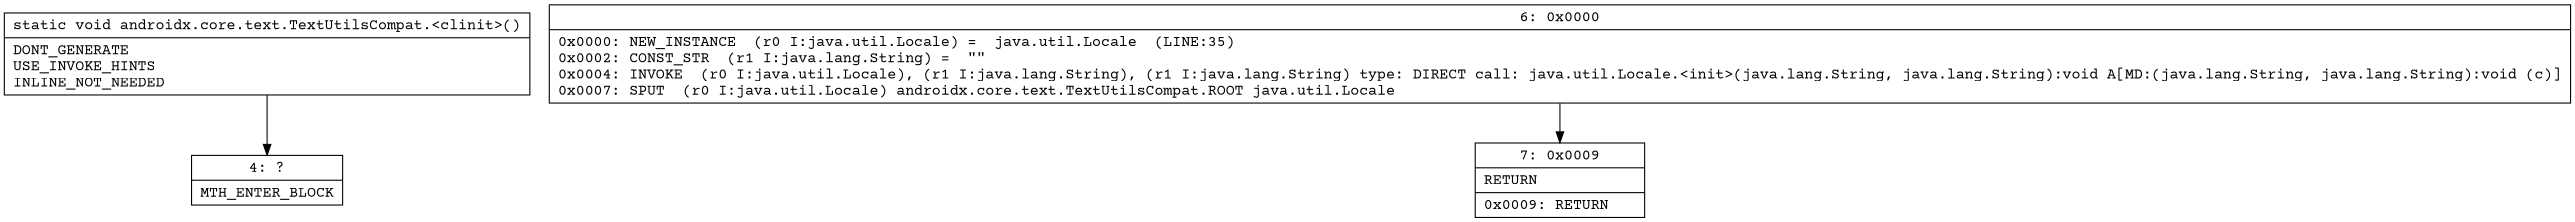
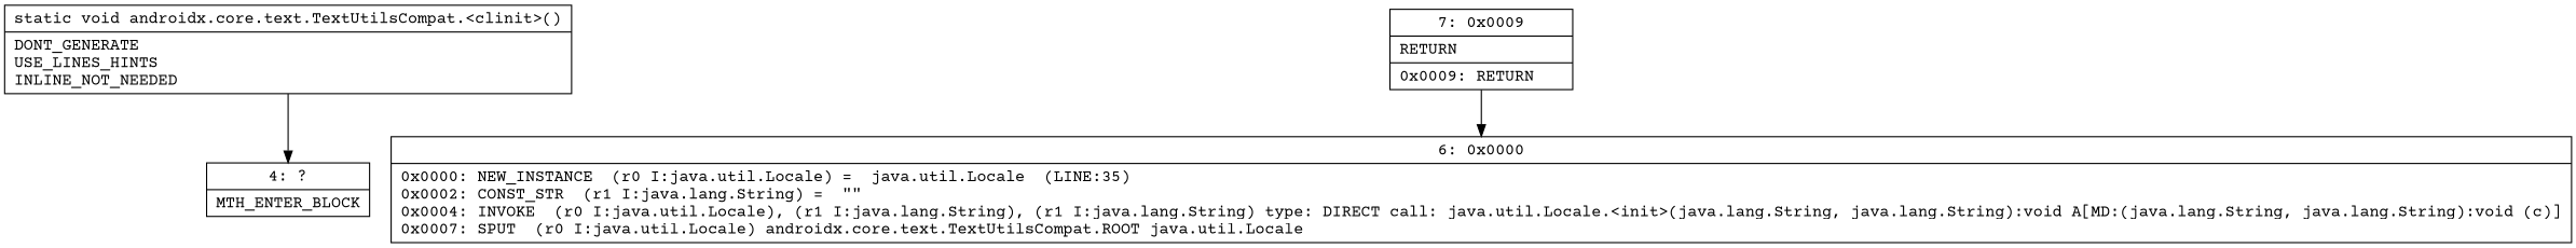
  digraph {
    fontname="Courier Prime"
    node [fontname="Courier Prime" shape=record]
    edge [fontname="Courier Prime"]
    n1 [label="{4\:\ ?|MTH_ENTER_BLOCK\l}"]
    n2 [label="{6\:\ 0x0000|0x0000: NEW_INSTANCE  (r0 I:java.util.Locale) =  java.util.Locale  (LINE:35)\l0x0002: CONST_STR  (r1 I:java.lang.String) =  \"\" \l0x0004: INVOKE  (r0 I:java.util.Locale), (r1 I:java.lang.String), (r1 I:java.lang.String) type: DIRECT call: java.util.Locale.\<init\>(java.lang.String, java.lang.String):void A[MD:(java.lang.String, java.lang.String):void (c)]\l0x0007: SPUT  (r0 I:java.util.Locale) androidx.core.text.TextUtilsCompat.ROOT java.util.Locale \l}"]
    n3 [label="{7\:\ 0x0009|RETURN\l|0x0009: RETURN   \l}"]
-   n4 [label="{static void androidx.core.text.TextUtilsCompat.\<clinit\>()  | DONT_GENERATE\lUSE_INVOKE_HINTS\lINLINE_NOT_NEEDED\l}"]
-   n2 -> n3
+   n4 [label="{static void androidx.core.text.TextUtilsCompat.\<clinit\>()  | DONT_GENERATE\lUSE_LINES_HINTS\lINLINE_NOT_NEEDED\l}"]
+   n3 -> n2
    n4 -> n1
  }
